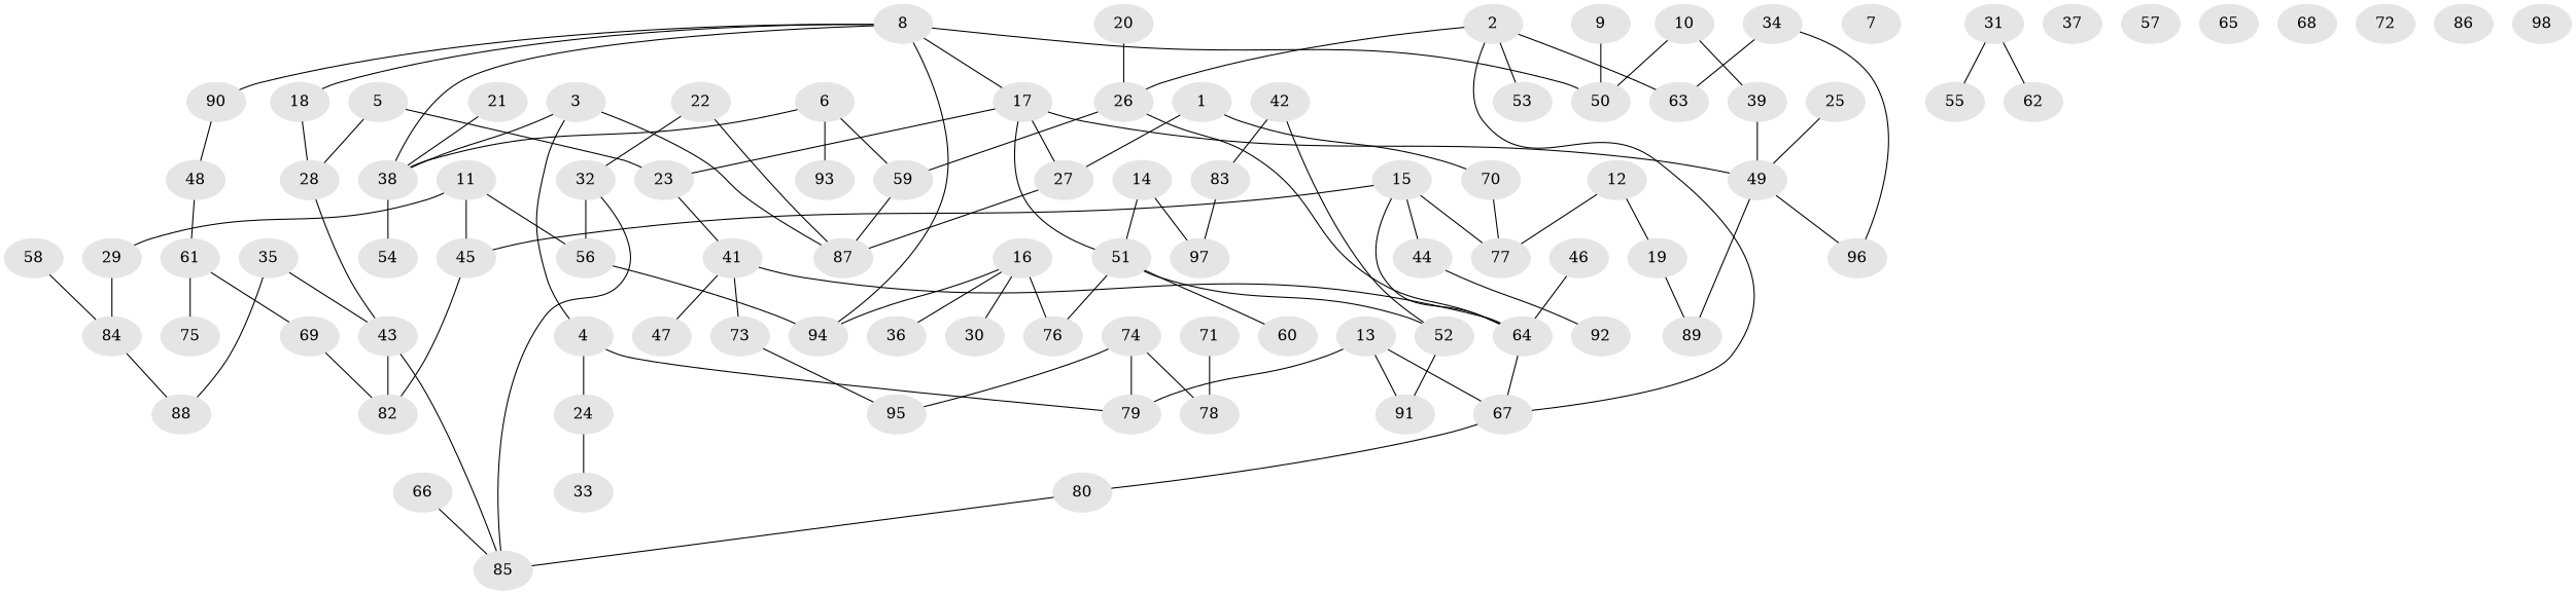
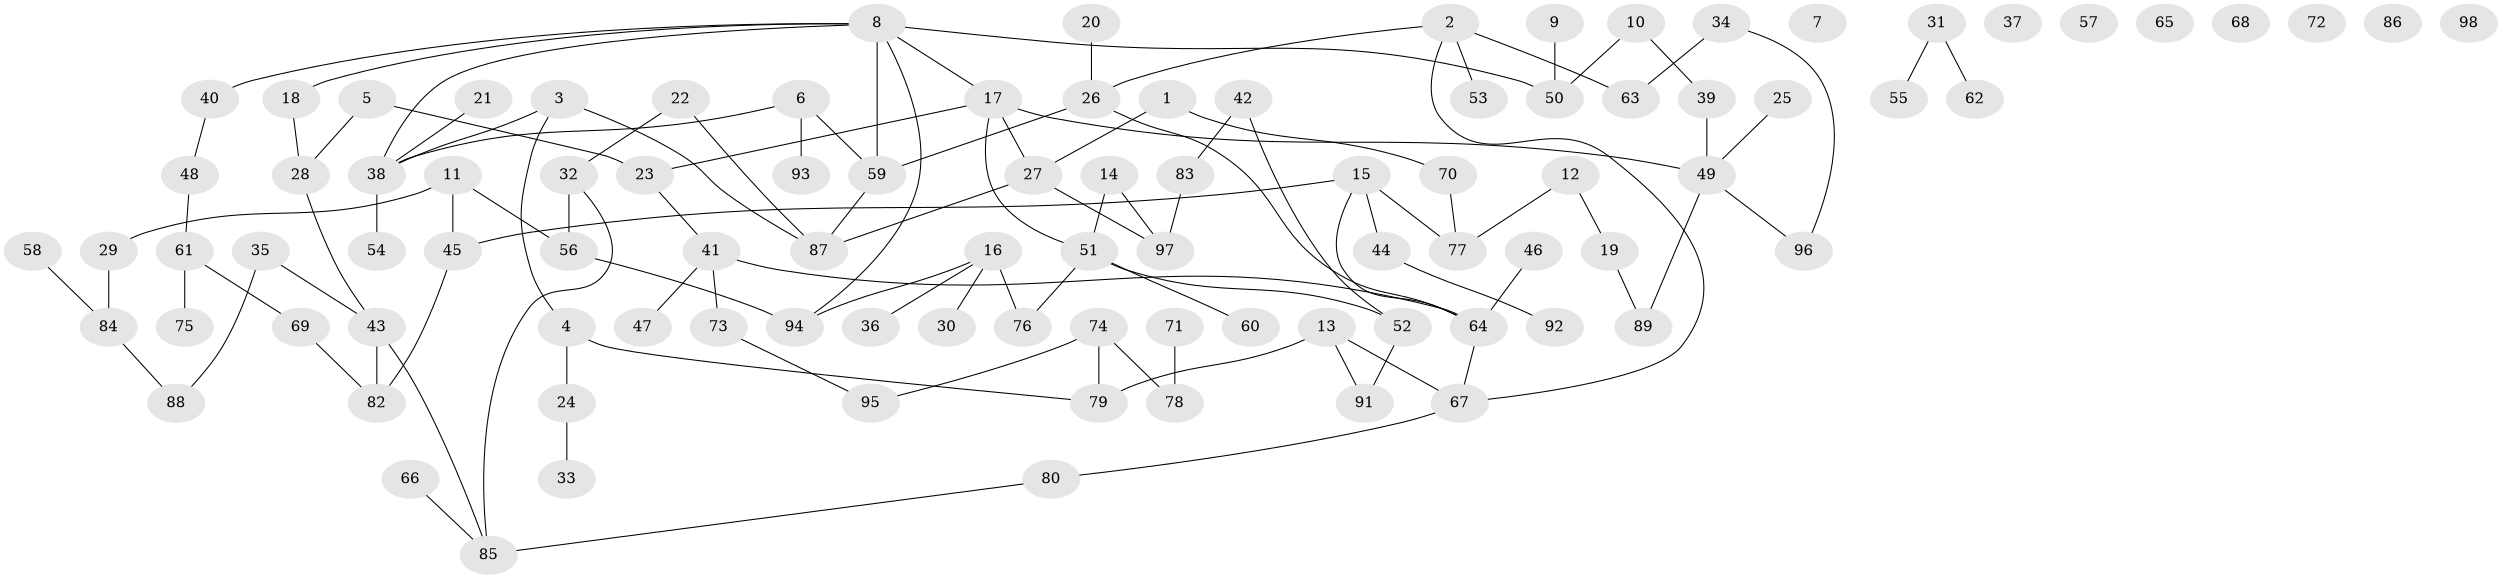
  graph {
    node [color=gray90 style=filled]
    1
    27
    70
    87
    97
    77
    2
    26
    53
    63
    67
    59
    64
    80
    3
    4
    38
    24
    79
    54
    33
    5
    23
    28
    41
    43
    6
    93
    7
    8
    17
    18
-   40 [label=90]
+   40
    50
    94
    51
    49
    48
    9
    10
    39
    11
    29
    45
    56
    84
    82
    12
    19
    89
    13
    91
    14
    76
    52
    60
    15
    44
    92
    16
    30
    36
    96
    20
    21
    22
    32
    85
    47
    73
    25
    88
    31
    55
    62
    34
    35
    37
    61
    95
    42
    83
    46
    69
    75
    57
    58
    65
    66
    68
    71
    78
    72
    74
    86
    98
    1 -- 27
    1 -- 70
    27 -- 87
+   27 -- 97
    70 -- 77
    2 -- 26
    2 -- 53
    2 -- 63
    2 -- 67
    26 -- 59
    26 -- 64
    67 -- 80
    59 -- 87
    64 -- 67
    80 -- 85
    3 -- 87
    3 -- 4
    3 -- 38
    4 -- 24
    4 -- 79
    38 -- 54
    24 -- 33
    5 -- 23
    5 -- 28
    23 -- 41
    28 -- 43
    41 -- 64
    41 -- 47
    41 -- 73
    43 -- 82
    43 -- 85
    6 -- 59
    6 -- 38
    6 -- 93
+   8 -- 59
    8 -- 38
    8 -- 17
    8 -- 18
    8 -- 40
    8 -- 50
    8 -- 94
    17 -- 27
    17 -- 23
    17 -- 51
    17 -- 49
    18 -- 28
    40 -- 48
    51 -- 76
    51 -- 52
    51 -- 60
    49 -- 89
    49 -- 96
    48 -- 61
    9 -- 50
    10 -- 50
    10 -- 39
    39 -- 49
    11 -- 29
    11 -- 45
    11 -- 56
    29 -- 84
    45 -- 82
    56 -- 94
    84 -- 88
    12 -- 77
    12 -- 19
    19 -- 89
    13 -- 67
    13 -- 79
    13 -- 91
    14 -- 97
    14 -- 51
    52 -- 91
    15 -- 77
    15 -- 64
    15 -- 45
    15 -- 44
    44 -- 92
    16 -- 94
    16 -- 76
    16 -- 30
    16 -- 36
    20 -- 26
    21 -- 38
    22 -- 87
    22 -- 32
    32 -- 56
    32 -- 85
    73 -- 95
    25 -- 49
    31 -- 55
    31 -- 62
    34 -- 63
    34 -- 96
    35 -- 43
    35 -- 88
    61 -- 69
    61 -- 75
    42 -- 52
    42 -- 83
    83 -- 97
    46 -- 64
    69 -- 82
    58 -- 84
    66 -- 85
    71 -- 78
    74 -- 79
    74 -- 95
    74 -- 78
  }
